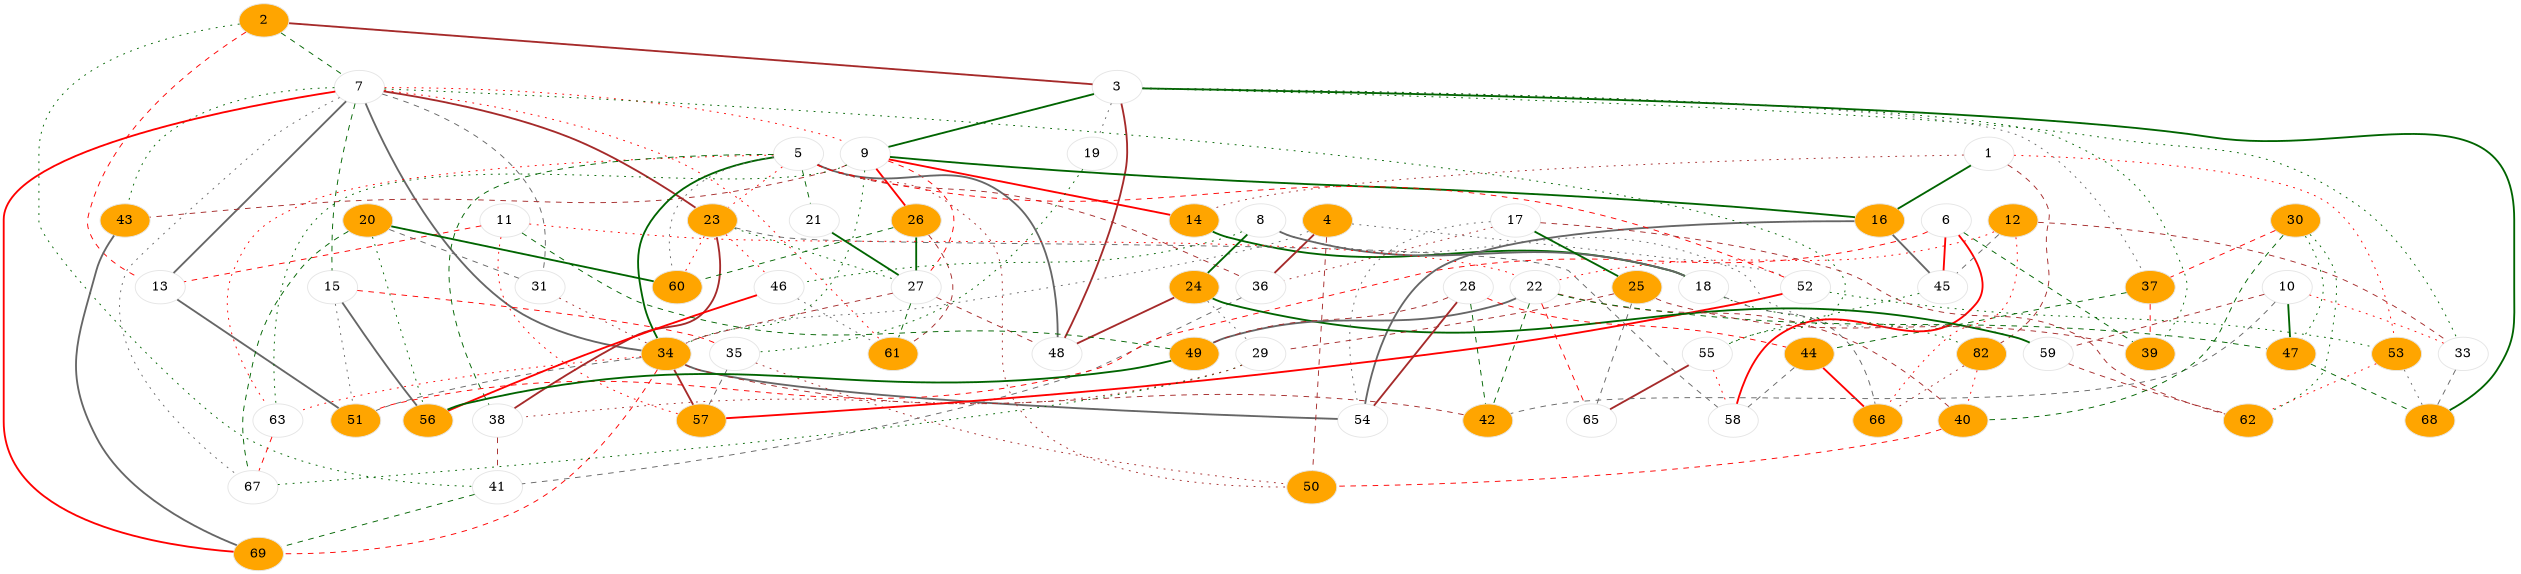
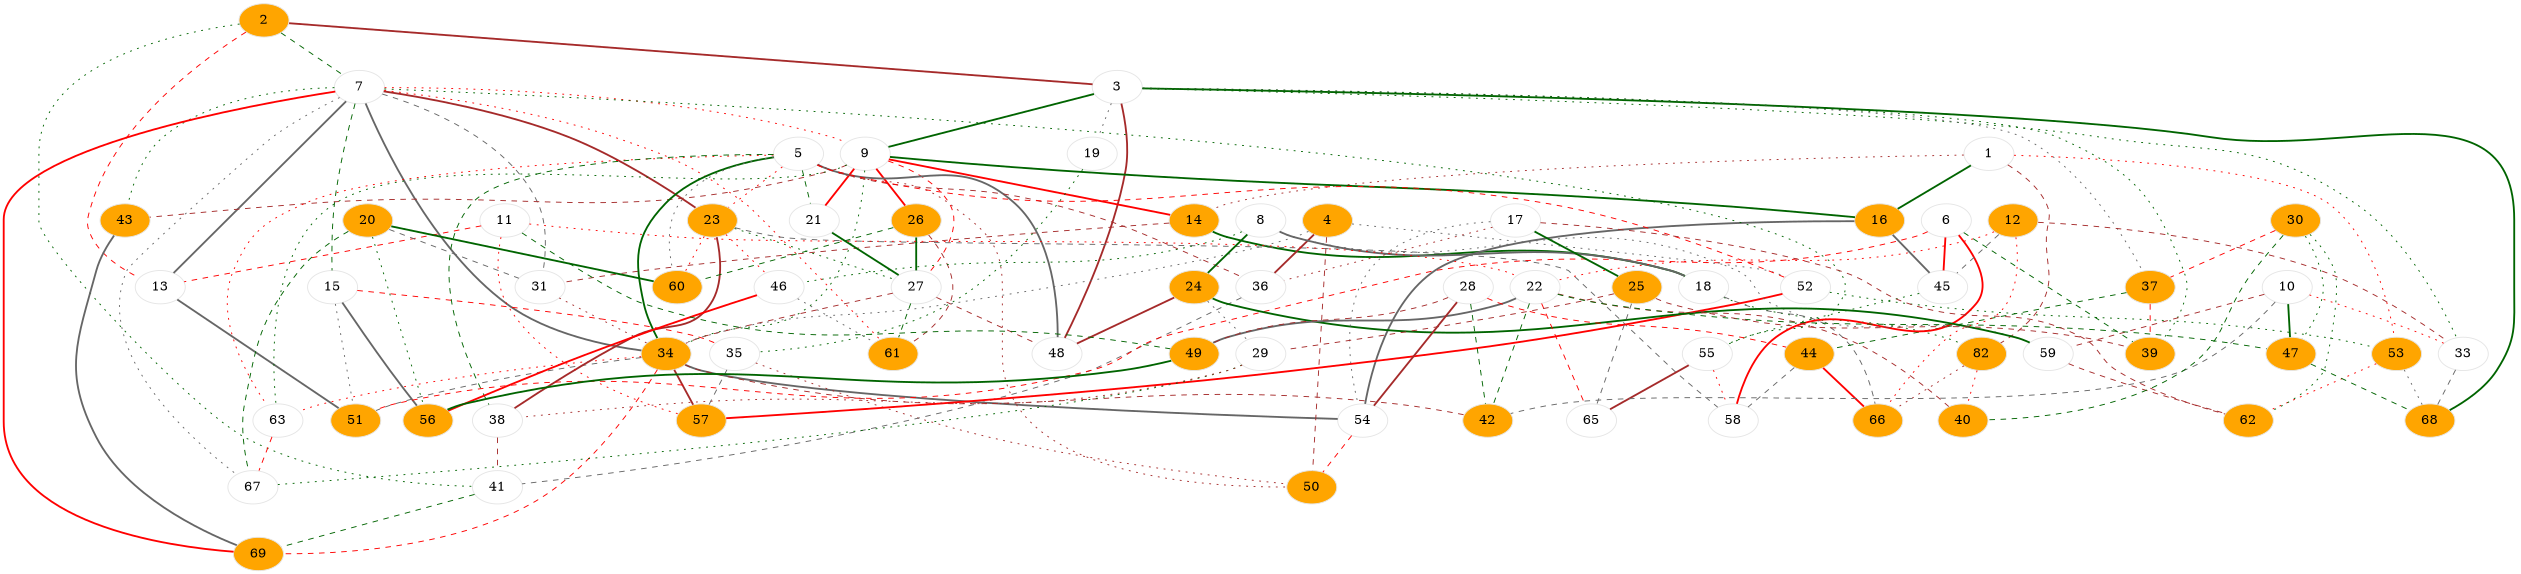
  graph {
    node [color=gray90 fillcolor=white style=filled]
    edge [color=darkgreen style=dashed weight=1.0]
    14 [fillcolor=orange]
    1
    16 [fillcolor=orange]
    n4 [fillcolor=orange label=82]
    53 [fillcolor=orange]
    31
    18
    45
    54
    66 [fillcolor=orange]
    40 [fillcolor=orange]
    68 [fillcolor=orange]
    62 [fillcolor=orange]
    2 [fillcolor=orange]
    3
    7
    13
    41
    9
    19
    33
    37 [fillcolor=orange]
    39 [fillcolor=orange]
    48
    34 [fillcolor=orange]
    23 [fillcolor=orange]
    15
    43 [fillcolor=orange]
    55
    61 [fillcolor=orange]
    n31 [fillcolor=orange label=69]
    67
    51 [fillcolor=orange]
    21
    63
    26 [fillcolor=orange]
    27
    35
    44 [fillcolor=orange]
    4 [fillcolor=orange]
    36
    50 [fillcolor=orange]
    52
    42 [fillcolor=orange]
    57 [fillcolor=orange]
    5
    38
    60 [fillcolor=orange]
    58
    46
    6
    56 [fillcolor=orange]
    65
    8
    24 [fillcolor=orange]
    59
    29
    10
    47 [fillcolor=orange]
    11
    22
    49 [fillcolor=orange]
    12 [fillcolor=orange]
    17
    25 [fillcolor=orange]
    20 [fillcolor=orange]
    28
    30 [fillcolor=orange]
+   14 -- 31 [color=brown]
    14 -- 18 [style=bold]
    1 -- 14 [color=brown style=dotted]
    1 -- 16 [style=bold]
    1 -- n4 [color=brown]
    1 -- 53 [color=red style=dotted]
    16 -- 45 [color=gray40 style=bold]
    16 -- 54 [color=gray40 style=bold]
    n4 -- 66 [color=brown style=dotted]
    n4 -- 40 [color=red style=dotted]
    53 -- 68 [color=gray40 style=dotted]
    53 -- 62 [color=red style=dotted]
    31 -- 34 [color=brown style=dotted]
    18 -- n4 [style=dotted]
    18 -- 66 [color=gray40]
    45 -- 55 [style=dotted]
-   40 -- 50 [color=red]
+   54 -- 50 [color=red]
    2 -- 3 [color=brown style=bold]
    2 -- 7
    2 -- 13 [color=red]
    2 -- 41 [style=dotted]
    3 -- 68 [style=bold]
    3 -- 9 [style=bold]
    3 -- 19 [color=gray40 style=dotted weight=3.0]
    3 -- 33 [style=dotted]
    3 -- 37 [color=gray40 style=dotted]
    3 -- 39 [style=dotted]
    3 -- 48 [color=brown style=bold]
    7 -- 31 [color=gray40]
    7 -- 13 [color=gray40 style=bold]
    7 -- 9 [color=red style=dotted]
    7 -- 34 [color=gray40 style=bold]
    7 -- 23 [color=brown style=bold]
    7 -- 15
    7 -- 43 [style=dotted]
    7 -- 55 [style=dotted]
    7 -- 61 [color=red style=dotted]
    7 -- n31 [color=red style=bold]
    7 -- 67 [color=gray40 style=dotted]
    13 -- 51 [color=gray40 style=bold]
    41 -- n31
    9 -- 14 [color=red style=bold]
    9 -- 16 [style=bold]
    9 -- 34 [style=dotted]
    9 -- 43 [color=brown weight=2.0]
+   9 -- 21 [color=red style=bold weight=2.0]
    9 -- 63 [style=dotted]
    9 -- 26 [color=red style=bold]
    9 -- 27 [color=red]
    19 -- 35 [style=dotted]
    33 -- 68 [color=gray40]
    37 -- 39 [color=red]
    37 -- 44
    34 -- 54 [color=gray40 style=bold]
    34 -- n31 [color=red]
    34 -- 51 [color=gray40]
    34 -- 63 [color=red style=dotted]
    34 -- 42 [color=brown]
    34 -- 57 [color=brown style=bold]
    23 -- 27 [style=dotted weight=2.0]
    23 -- 38 [color=brown style=bold]
    23 -- 60 [color=red style=dotted]
    23 -- 58 [color=gray40]
    23 -- 46 [color=red style=dotted]
    15 -- 51 [color=gray40 style=dotted]
    15 -- 35 [color=red]
    15 -- 56 [color=gray40 style=bold]
    43 -- n31 [color=gray40 style=bold]
    55 -- 58 [color=red style=dotted]
    55 -- 65 [color=brown style=bold]
    21 -- 27 [style=bold]
    63 -- 67 [color=red]
    26 -- 61 [color=brown]
    26 -- 27 [style=bold]
    26 -- 60
    27 -- 48 [color=brown]
    27 -- 34 [color=brown]
    27 -- 61
    35 -- 50 [color=brown style=dotted]
    35 -- 57 [color=gray40]
    44 -- 66 [color=red style=bold]
    44 -- 58 [color=gray40]
    4 -- 34 [color=gray40 style=dotted]
    4 -- 36 [color=brown style=bold]
    4 -- 50 [color=brown]
    4 -- 52 [color=gray40 style=dotted]
    36 -- 41 [color=gray40]
    52 -- 53 [style=dotted]
    52 -- 57 [color=red style=bold]
    5 -- 48 [color=gray40 style=bold]
    5 -- 34 [style=bold]
    5 -- 23 [color=red style=dotted weight=3.0]
    5 -- 21
    5 -- 63 [color=red style=dotted]
    5 -- 36 [color=brown]
    5 -- 50 [color=brown style=dotted]
    5 -- 52 [color=red]
    5 -- 38
    5 -- 60 [color=gray40 style=dotted]
    38 -- 41 [color=brown]
    46 -- 61 [color=gray40 style=dotted]
    46 -- 56 [color=red style=bold]
    6 -- 45 [color=red style=bold]
    6 -- 39
    6 -- 51 [color=red]
    6 -- 58 [color=red style=bold]
    8 -- 18 [color=gray40 style=bold]
    8 -- 46 [style=dotted]
    8 -- 24 [style=bold]
    8 -- 59 [color=gray40 style=dotted]
    24 -- 48 [color=brown style=bold]
    24 -- 59 [style=bold]
    24 -- 29 [color=gray40 style=dotted]
    59 -- 62 [color=brown]
    29 -- 67 [style=dotted]
    29 -- 38 [color=brown style=dotted]
    10 -- 33 [color=red style=dotted]
    10 -- 42 [color=gray40]
    10 -- 59 [color=brown]
    10 -- 47 [style=bold]
    47 -- 68
    11 -- 13 [color=red]
    11 -- 57 [color=red style=dotted]
    11 -- 22 [color=red style=dotted]
    11 -- 49
    22 -- 40 [color=brown]
    22 -- 42
    22 -- 65 [color=red weight=2.0]
    22 -- 47
    22 -- 49 [color=gray40 style=bold]
    49 -- 56 [style=bold]
    12 -- 45 [color=gray40]
    12 -- 66 [color=red style=dotted]
    12 -- 33 [color=brown]
    12 -- 22 [color=red style=dotted]
    17 -- 54 [color=gray40 style=dotted]
    17 -- 62 [color=brown]
    17 -- 36 [color=brown style=dotted]
    17 -- 25 [style=bold]
    25 -- 39 [color=brown]
    25 -- 65 [color=gray40]
    25 -- 29 [color=brown]
    20 -- 31 [color=gray40]
    20 -- 67
    20 -- 60 [style=bold]
    20 -- 56 [style=dotted]
    28 -- 54 [color=brown style=bold]
    28 -- 44 [color=red]
    28 -- 42
    28 -- 49 [color=brown]
    30 -- 40
    30 -- 62 [style=dotted]
    30 -- 37 [color=red]
    30 -- 47 [style=dotted]
  }
